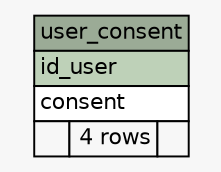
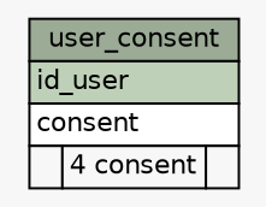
  digraph {
    bgcolor="#f7f7f7"
    fontname=Helvetica
    fontsize=11
    nodesep=0.18
    rankdir=RL
    ranksep=0.46
-   n1 [fontname=Helvetica fontsize=11 label=<     <TABLE BORDER="0" CELLBORDER="1" CELLSPACING="0" BGCOLOR="#ffffff">       <TR><TD COLSPAN="3" BGCOLOR="#9bab96" ALIGN="CENTER">user_consent</TD></TR>       <TR><TD PORT="id_user" COLSPAN="3" BGCOLOR="#bed1b8" ALIGN="LEFT">id_user</TD></TR>       <TR><TD PORT="consent" COLSPAN="3" ALIGN="LEFT">consent</TD></TR>       <TR><TD ALIGN="LEFT" BGCOLOR="#f7f7f7">  </TD><TD ALIGN="RIGHT" BGCOLOR="#f7f7f7">4 rows</TD><TD ALIGN="RIGHT" BGCOLOR="#f7f7f7">  </TD></TR>     </TABLE>> shape=plaintext]
+   n1 [fontname=Helvetica fontsize=11 label=<     <TABLE BORDER="0" CELLBORDER="1" CELLSPACING="0" BGCOLOR="#ffffff">       <TR><TD COLSPAN="3" BGCOLOR="#9bab96" ALIGN="CENTER">user_consent</TD></TR>       <TR><TD PORT="id_user" COLSPAN="3" BGCOLOR="#bed1b8" ALIGN="LEFT">id_user</TD></TR>       <TR><TD PORT="consent" COLSPAN="3" ALIGN="LEFT">consent</TD></TR>       <TR><TD ALIGN="LEFT" BGCOLOR="#f7f7f7">  </TD><TD ALIGN="RIGHT" BGCOLOR="#f7f7f7">4 consent</TD><TD ALIGN="RIGHT" BGCOLOR="#f7f7f7">  </TD></TR>     </TABLE>> shape=plaintext]
  }
